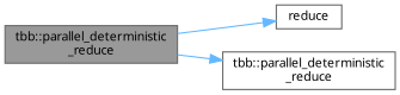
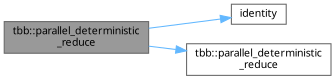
  digraph {
    rankdir=LR
    fontname="Noto Sans"
    node [color=grey40 fillcolor=white fontname="Noto Sans" fontsize=10 shape=box style=filled]
    edge [color=steelblue1 fontname="Noto Sans" fontsize=10 labelfontname=Helvetica labelfontsize=10 style=solid]
    n1 [color=gray40 fillcolor=grey60 fontcolor=black height=0.2 label="tbb::parallel_deterministic\l_reduce" width=0.4]
-   n2 [height=0.2 label=reduce width=0.4]
+   n2 [height=0.2 label=identity width=0.4]
    n3 [height=0.2 label="tbb::parallel_deterministic\l_reduce" width=0.4]
    n1 -> n2
    n1 -> n3
  }
